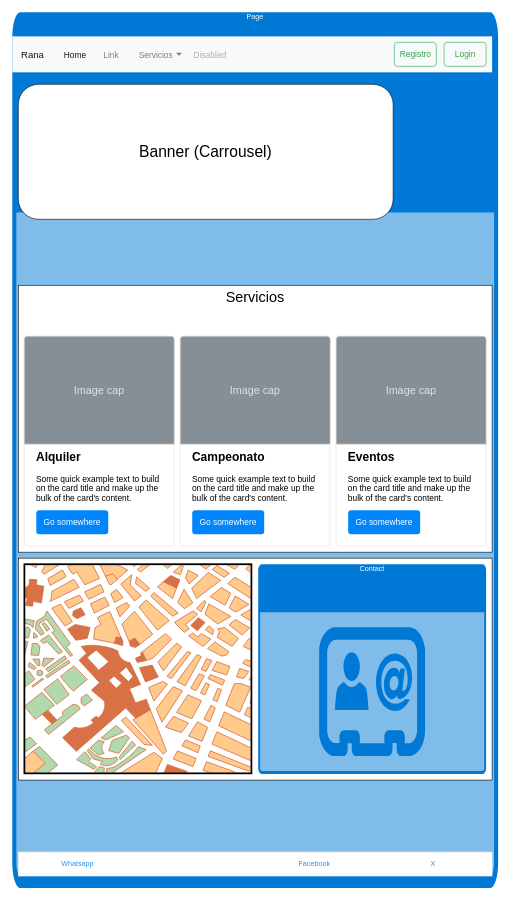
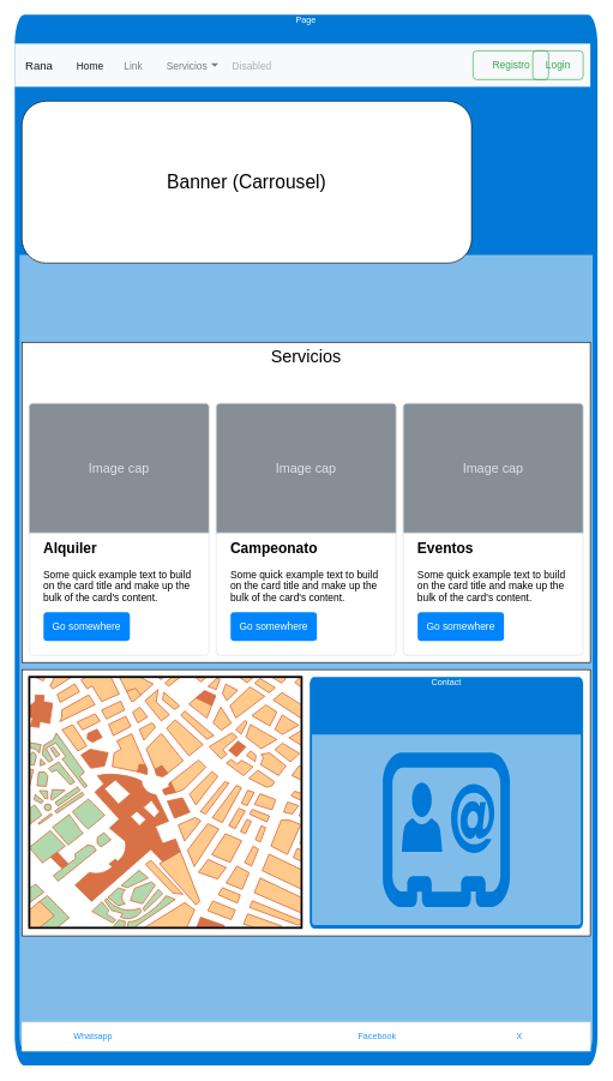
  <mxCell id="0" />
  <mxCell id="1" parent="0" />
  <mxCell id="2" value="Page" style="html=1;whiteSpace=wrap;strokeColor=none;fillColor=#0079D6;labelPosition=center;verticalLabelPosition=middle;verticalAlign=top;align=center;fontSize=12;outlineConnect=0;spacingTop=-6;fontColor=#FFFFFF;sketch=0;shape=mxgraph.sitemap.page;" parent="1" vertex="1"><mxGeometry x="20" y="20" width="810" height="1460" as="geometry" /></mxCell>
  <mxCell id="3" value="Rana" style="html=1;shadow=0;dashed=0;fillColor=#F8F9FA;strokeColor=none;fontSize=16;fontColor=#181819;align=left;spacing=15;" parent="1" vertex="1"><mxGeometry x="20" y="60" width="800" height="60" as="geometry" /></mxCell>
  <mxCell id="4" value="Home" style="fillColor=none;strokeColor=none;fontSize=14;fontColor=#181819;align=center;" parent="3" vertex="1"><mxGeometry width="70" height="40" relative="1" as="geometry"><mxPoint x="70" y="10" as="offset" /></mxGeometry></mxCell>
  <mxCell id="5" value="Link" style="fillColor=none;strokeColor=none;fontSize=14;fontColor=#7C7C7D;align=center;" parent="3" vertex="1"><mxGeometry width="50" height="40" relative="1" as="geometry"><mxPoint x="140" y="10" as="offset" /></mxGeometry></mxCell>
  <mxCell id="6" value="Servicios" style="fillColor=none;strokeColor=none;fontSize=14;fontColor=#7C7C7D;align=right;spacingRight=20;" parent="3" vertex="1"><mxGeometry width="100" height="40" relative="1" as="geometry"><mxPoint x="190" y="10" as="offset" /></mxGeometry></mxCell>
  <mxCell id="7" value="" style="shape=triangle;direction=south;fillColor=#7C7C7D;strokeColor=none;perimeter=none;" parent="6" vertex="1"><mxGeometry x="1" y="0.5" width="10" height="5" relative="1" as="geometry"><mxPoint x="-17" y="-2.5" as="offset" /></mxGeometry></mxCell>
  <mxCell id="8" value="Disabled" style="fillColor=none;strokeColor=none;fontSize=14;fontColor=#ADAEAF;align=center;" parent="3" vertex="1"><mxGeometry width="80" height="40" relative="1" as="geometry"><mxPoint x="290" y="10" as="offset" /></mxGeometry></mxCell>
  <mxCell id="9" value="Login" style="html=1;shadow=0;dashed=0;shape=mxgraph.bootstrap.rrect;rSize=5;fontSize=14;fontColor=#33A64C;strokeColor=#33A64C;fillColor=none;" parent="3" vertex="1"><mxGeometry x="1" width="70" height="40" relative="1" as="geometry"><mxPoint x="-80" y="10" as="offset" /></mxGeometry></mxCell>
- <mxCell id="10" value="Registro" style="html=1;shadow=0;dashed=0;shape=mxgraph.bootstrap.rrect;rSize=5;fontSize=14;fontColor=#33A64C;strokeColor=#33A64C;fillColor=none;" parent="3" vertex="1"><mxGeometry x="637" y="10" width="70" height="40" as="geometry" /></mxCell>
+ <mxCell id="10" value="Registro" style="html=1;shadow=0;dashed=0;shape=mxgraph.bootstrap.rrect;rSize=5;fontSize=14;fontColor=#33A64C;strokeColor=#33A64C;fillColor=none;" parent="3" vertex="1"><mxGeometry x="637" y="10" width="105" height="40" as="geometry" /></mxCell>
  <mxCell id="11" value="Banner (Carrousel)" style="rounded=1;whiteSpace=wrap;html=1;fontSize=26;" parent="1" vertex="1"><mxGeometry x="30" y="140" width="625" height="225" as="geometry" /></mxCell>
  <mxCell id="12" value="Servicios" style="rounded=0;whiteSpace=wrap;html=1;verticalAlign=top;fontSize=24;" parent="1" vertex="1"><mxGeometry x="30" y="475" width="790" height="445" as="geometry" /></mxCell>
  <mxCell id="13" value="&lt;span style=&quot;font-size: 20px;&quot;&gt;&lt;b&gt;Alquiler&lt;/b&gt;&lt;/span&gt;&lt;br style=&quot;font-size: 14px&quot;&gt;&lt;br style=&quot;font-size: 14px&quot;&gt;Some quick example text to build on the card title and make up the bulk of the card's content." style="html=1;shadow=0;dashed=0;shape=mxgraph.bootstrap.rrect;rSize=5;strokeColor=#DFDFDF;html=1;whiteSpace=wrap;fillColor=#ffffff;fontColor=#000000;verticalAlign=bottom;align=left;spacing=20;spacingBottom=50;fontSize=14;" parent="1" vertex="1"><mxGeometry x="40" y="560" width="250" height="350" as="geometry" /></mxCell>
  <mxCell id="14" value="Image cap" style="html=1;shadow=0;dashed=0;shape=mxgraph.bootstrap.topButton;rSize=5;perimeter=none;whiteSpace=wrap;fillColor=#868E96;strokeColor=#DFDFDF;fontColor=#DEE2E6;resizeWidth=1;fontSize=18;" parent="13" vertex="1"><mxGeometry width="250" height="180" relative="1" as="geometry" /></mxCell>
  <mxCell id="15" value="Go somewhere" style="html=1;shadow=0;dashed=0;shape=mxgraph.bootstrap.rrect;rSize=5;perimeter=none;whiteSpace=wrap;fillColor=#0085FC;strokeColor=none;fontColor=#ffffff;resizeWidth=1;fontSize=14;" parent="13" vertex="1"><mxGeometry y="1" width="120" height="40" relative="1" as="geometry"><mxPoint x="20" y="-60" as="offset" /></mxGeometry></mxCell>
  <mxCell id="16" value="&lt;span style=&quot;font-size: 20px;&quot;&gt;&lt;b&gt;Campeonato&lt;/b&gt;&lt;/span&gt;&lt;br style=&quot;font-size: 14px&quot;&gt;&lt;br style=&quot;font-size: 14px&quot;&gt;Some quick example text to build on the card title and make up the bulk of the card's content." style="html=1;shadow=0;dashed=0;shape=mxgraph.bootstrap.rrect;rSize=5;strokeColor=#DFDFDF;html=1;whiteSpace=wrap;fillColor=#ffffff;fontColor=#000000;verticalAlign=bottom;align=left;spacing=20;spacingBottom=50;fontSize=14;" parent="1" vertex="1"><mxGeometry x="300" y="560" width="250" height="350" as="geometry" /></mxCell>
  <mxCell id="17" value="Image cap" style="html=1;shadow=0;dashed=0;shape=mxgraph.bootstrap.topButton;rSize=5;perimeter=none;whiteSpace=wrap;fillColor=#868E96;strokeColor=#DFDFDF;fontColor=#DEE2E6;resizeWidth=1;fontSize=18;" parent="16" vertex="1"><mxGeometry width="250" height="180" relative="1" as="geometry" /></mxCell>
  <mxCell id="18" value="Go somewhere" style="html=1;shadow=0;dashed=0;shape=mxgraph.bootstrap.rrect;rSize=5;perimeter=none;whiteSpace=wrap;fillColor=#0085FC;strokeColor=none;fontColor=#ffffff;resizeWidth=1;fontSize=14;" parent="16" vertex="1"><mxGeometry y="1" width="120" height="40" relative="1" as="geometry"><mxPoint x="20" y="-60" as="offset" /></mxGeometry></mxCell>
  <mxCell id="19" value="&lt;span style=&quot;font-size: 20px;&quot;&gt;&lt;b&gt;Eventos&lt;/b&gt;&lt;/span&gt;&lt;br style=&quot;font-size: 14px&quot;&gt;&lt;br style=&quot;font-size: 14px&quot;&gt;Some quick example text to build on the card title and make up the bulk of the card's content." style="html=1;shadow=0;dashed=0;shape=mxgraph.bootstrap.rrect;rSize=5;strokeColor=#DFDFDF;html=1;whiteSpace=wrap;fillColor=#ffffff;fontColor=#000000;verticalAlign=bottom;align=left;spacing=20;spacingBottom=50;fontSize=14;" parent="1" vertex="1"><mxGeometry x="560" y="560" width="250" height="350" as="geometry" /></mxCell>
  <mxCell id="20" value="Image cap" style="html=1;shadow=0;dashed=0;shape=mxgraph.bootstrap.topButton;rSize=5;perimeter=none;whiteSpace=wrap;fillColor=#868E96;strokeColor=#DFDFDF;fontColor=#DEE2E6;resizeWidth=1;fontSize=18;" parent="19" vertex="1"><mxGeometry width="250" height="180" relative="1" as="geometry" /></mxCell>
  <mxCell id="21" value="Go somewhere" style="html=1;shadow=0;dashed=0;shape=mxgraph.bootstrap.rrect;rSize=5;perimeter=none;whiteSpace=wrap;fillColor=#0085FC;strokeColor=none;fontColor=#ffffff;resizeWidth=1;fontSize=14;" parent="19" vertex="1"><mxGeometry y="1" width="120" height="40" relative="1" as="geometry"><mxPoint x="20" y="-60" as="offset" /></mxGeometry></mxCell>
  <mxCell id="22" value="" style="rounded=0;whiteSpace=wrap;html=1;" parent="1" vertex="1"><mxGeometry x="30" y="930" width="790" height="370" as="geometry" /></mxCell>
  <mxCell id="23" value="" style="verticalLabelPosition=bottom;shadow=0;dashed=0;align=center;html=1;verticalAlign=top;strokeWidth=1;shape=mxgraph.mockup.misc.map;" parent="1" vertex="1"><mxGeometry x="40" y="940" width="380" height="350" as="geometry" /></mxCell>
  <mxCell id="24" value="Contact" style="html=1;whiteSpace=wrap;strokeColor=none;fillColor=#0079D6;labelPosition=center;verticalLabelPosition=middle;verticalAlign=top;align=center;fontSize=12;outlineConnect=0;spacingTop=-6;fontColor=#FFFFFF;sketch=0;shape=mxgraph.sitemap.contact;" parent="1" vertex="1"><mxGeometry x="430" y="940" width="380" height="350" as="geometry" /></mxCell>
  <mxCell id="25" value="" style="shape=rect;fillColor=#ffffff;strokeColor=#eeeeee;shadow=0;" parent="1" vertex="1"><mxGeometry x="30" y="1420" width="790" height="40" as="geometry" /></mxCell>
  <mxCell id="26" value="Whatsapp" style="shape=rect;strokeColor=none;fillColor=none;fontSize=12;fontColor=#2196F3;dashed=0;whiteSpace=wrap;html=1;" parent="25" vertex="1"><mxGeometry width="197.5" height="40" as="geometry" /></mxCell>
  <mxCell id="27" value="Facebook" style="shape=rect;strokeColor=none;fillColor=none;fontSize=12;fontColor=#2196F3;dashed=0;whiteSpace=wrap;html=1;" parent="25" vertex="1"><mxGeometry x="395" width="197.5" height="40" as="geometry" /></mxCell>
  <mxCell id="28" value="X" style="shape=rect;strokeColor=none;fillColor=none;fontSize=12;fontColor=#2196F3;dashed=0;whiteSpace=wrap;html=1;" parent="25" vertex="1"><mxGeometry x="592.5" width="197.5" height="40" as="geometry" /></mxCell>
